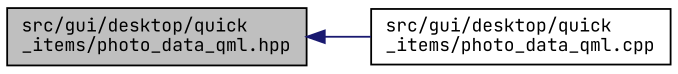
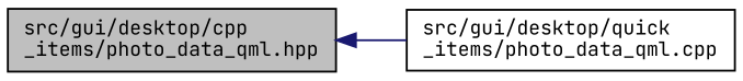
  digraph {
    rankdir=LR
    fontname="JetBrains Mono"
    node [color=black fontname="JetBrains Mono" fontsize=10 shape=record style=filled]
-   n1 [fillcolor=grey75 fontcolor=black height=0.2 label="src/gui/desktop/quick\l_items/photo_data_qml.hpp" width=0.4]
+   n1 [fillcolor=grey75 fontcolor=black height=0.2 label="src/gui/desktop/cpp\l_items/photo_data_qml.hpp" width=0.4]
    n2 [fillcolor=white height=0.2 label="src/gui/desktop/quick\l_items/photo_data_qml.cpp" width=0.4]
    n1 -> n2 [color=midnightblue dir=back fontname="JetBrains Mono" fontsize=10 labelfontname=Helvetica labelfontsize=10 style=solid]
  }
